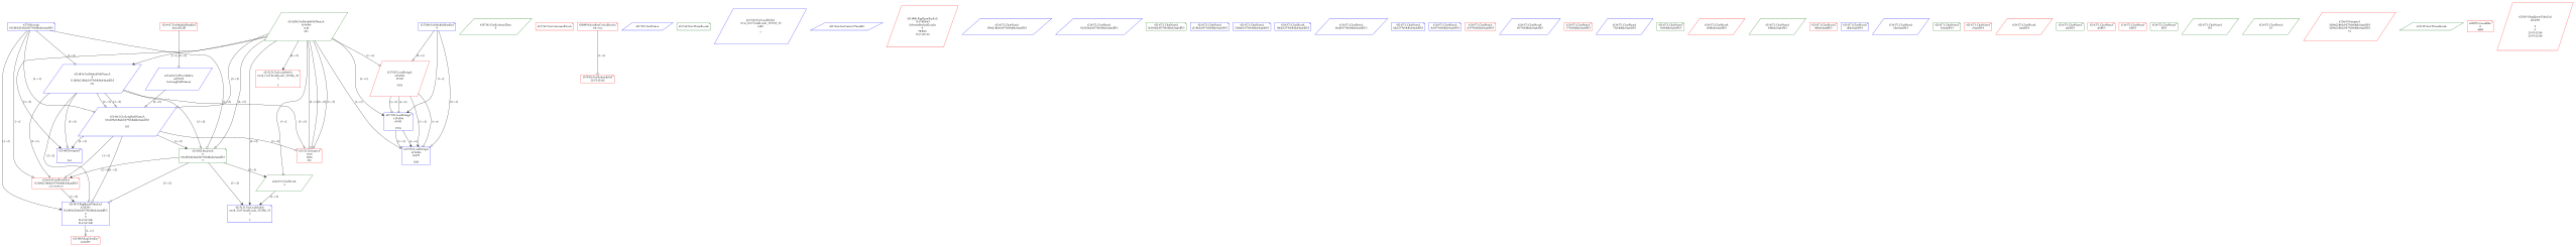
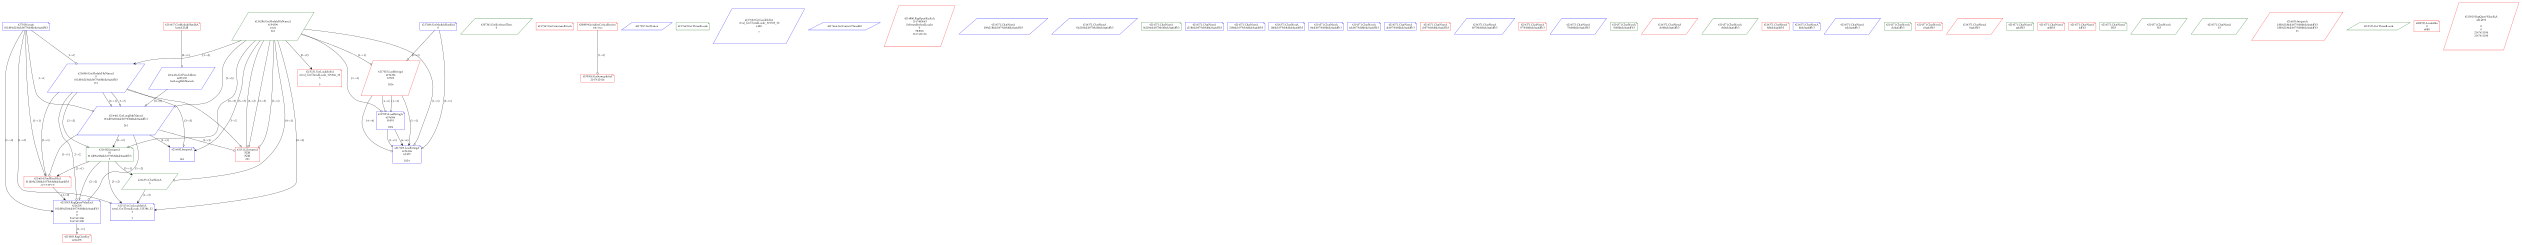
  digraph {
    fontname="EB Garamond"
    node [color=blue fontname="EB Garamond" shape=note]
    edge [arrowhead=odot fontname="EB Garamond"]
    n1 [label="4270136.main\n011d09a2186dcb079eb8d6dc0aa6dfb3"]
    n2 [label="4214856.GetModuleFileNameA\n0\n011d09a2186dcb079eb8d6dc0aa6dfb3\n261" shape=parallelogram]
    n3 [label="4214461.GetLongPathNameA\n011d09a2186dcb079eb8d6dc0aa6dfb3\n\n261" shape=parallelogram]
    n4 [color=darkgreen label="4214582.lstrcpynA\n01\n011d09a2186dcb079eb8d6dc0aa6dfb3\n3"]
    n5 [color=red label="4214654.FindFirstFileA\n011d09a2186dcb079eb8d6dc0aa6dfb3\n2147410478"]
    n6 [label="4215019.RegQueryValueExA\n4214291\n011d09a2186dcb079eb8d6dc0aa6dfb3\n0\n0\n2147411106\n2147411100"]
    n7 [color=red label="4215112.lstrcpynA\nPZM\nPZM\n261"]
    n8 [label="4214482.lstrcpynA\n\n\n261"]
    n9 [color=darkgreen label="4214371.CharNextA\n3" shape=parallelogram]
    n10 [label="4215131.GetLocaleInfoA\nretval_GetThreadLocale_525386_32\n3\n\n5"]
    n11 [color=red label="4215083.RegCloseKey\n4214291"]
    n12 [label="4217684.GetModuleHandleA\n0"]
    n13 [color=red label="4217025.LoadStringA\n4194304\n65502\n\n1024" shape=parallelogram]
    n14 [label="4217025.LoadStringA\n4194304\n65501\n\n1024"]
    n15 [label="4217025.LoadStringA\n4194304\n65499\n\n1024"]
    n16 [color=darkgreen label="4214286.GetModuleFileNameA\n4194304\nPZM\n261" shape=parallelogram]
    n17 [color=red label="4215131.GetLocaleInfoA\nretval_GetThreadLocale_525366_32\n3\n\n5"]
    n18 [color=darkgreen label="4207361.GetKeyboardType\n0" shape=parallelogram]
    n19 [color=red label="4217367.GetCommandLineA\n"]
    n20 [color=red label="4199106.GetStartupInfoA\n2147412416"]
    n21 [color=red label="4200894.InitializeCriticalSection\n4367812"]
    n22 [label="4217387.GetVersion\n" shape=parallelogram]
    n23 [color=darkgreen label="4217449.GetThreadLocale\n"]
    n24 [label="4217102.GetLocaleInfoA\nretval_GetThreadLocale_525335_32\n4100\n\n7" shape=parallelogram]
    n25 [label="4217464.GetCurrentThreadId\n" shape=parallelogram]
    n26 [color=red label="4214886.RegOpenKeyExA\n2147483649\nSoftware\Borland\Locales\n0\n983065\n2147411116" shape=parallelogram]
    n27 [color=red label="4214417.GetModuleHandleA\nkernel32.dll"]
    n28 [label="4214434.GetProcAddress\n6295592\nGetLongPathNameA" shape=parallelogram]
    n29 [label="4214371.CharNextA\nd09a2186dcb079eb8d6dc0aa6dfb3" shape=parallelogram]
    n30 [label="4214371.CharNextA\n09a2186dcb079eb8d6dc0aa6dfb3" shape=parallelogram]
    n31 [color=darkgreen label="4214371.CharNextA\n9a2186dcb079eb8d6dc0aa6dfb3"]
    n32 [label="4214371.CharNextA\na2186dcb079eb8d6dc0aa6dfb3"]
    n33 [label="4214371.CharNextA\n2186dcb079eb8d6dc0aa6dfb3"]
    n34 [label="4214371.CharNextA\n186dcb079eb8d6dc0aa6dfb3"]
-   n35 [label="4214371.CharNextA\n86dcb079eb8d6dc0aa6dfb3" shape=parallelogram]
+   n35 [label="4214371.CharNextA\n86dcb079eb8d6dc0aa6dfb3"]
    n36 [label="4214371.CharNextA\n6dcb079eb8d6dc0aa6dfb3"]
    n37 [label="4214371.CharNextA\ndcb079eb8d6dc0aa6dfb3"]
    n38 [color=red label="4214371.CharNextA\ncb079eb8d6dc0aa6dfb3"]
    n39 [label="4214371.CharNextA\nb079eb8d6dc0aa6dfb3" shape=parallelogram]
    n40 [color=red label="4214371.CharNextA\n079eb8d6dc0aa6dfb3"]
    n41 [label="4214371.CharNextA\n79eb8d6dc0aa6dfb3" shape=parallelogram]
    n42 [color=darkgreen label="4214371.CharNextA\n9eb8d6dc0aa6dfb3"]
    n43 [color=red label="4214371.CharNextA\neb8d6dc0aa6dfb3" shape=parallelogram]
    n44 [color=darkgreen label="4214371.CharNextA\nb8d6dc0aa6dfb3" shape=parallelogram]
    n45 [color=red label="4214371.CharNextA\n8d6dc0aa6dfb3"]
    n46 [label="4214371.CharNextA\nd6dc0aa6dfb3"]
    n47 [label="4214371.CharNextA\n6dc0aa6dfb3" shape=parallelogram]
    n48 [color=darkgreen label="4214371.CharNextA\ndc0aa6dfb3"]
    n49 [color=red label="4214371.CharNextA\nc0aa6dfb3"]
    n50 [color=red label="4214371.CharNextA\n0aa6dfb3" shape=parallelogram]
    n51 [color=darkgreen label="4214371.CharNextA\naa6dfb3"]
    n52 [color=red label="4214371.CharNextA\na6dfb3"]
    n53 [color=red label="4214371.CharNextA\n6dfb3"]
    n54 [color=darkgreen label="4214371.CharNextA\ndfb3"]
    n55 [color=darkgreen label="4214371.CharNextA\nfb3" shape=parallelogram]
    n56 [color=darkgreen label="4214371.CharNextA\nb3" shape=parallelogram]
    n57 [color=red label="4214635.lstrcpynA\n1d09a2186dcb079eb8d6dc0aa6dfb3\n1d09a2186dcb079eb8d6dc0aa6dfb3\n31" shape=parallelogram]
    n58 [color=darkgreen label="4215125.GetThreadLocale\n" shape=parallelogram]
    n59 [color=red label="4200955.LocalAlloc\n0\n4088"]
    n60 [color=red label="4215019.RegQueryValueExA\n4214291\n\n0\n0\n2147411106\n2147411100" shape=parallelogram]
    n1 -> n2 [label="(1-->2)"]
    n1 -> n3 [label="(1-->1)"]
-   n1 -> n4 [label="(1-->2)"]
+   n1 -> n10 [label="(1-->2)"]
    n1 -> n5 [arrowhead=onormal label="(1-->1)"]
    n1 -> n6 [arrowhead=vee label="(1-->2)"]
    n2 -> n3 [arrowhead=onormal label="(2-->1)"]
    n2 -> n3 [arrowhead=onormal label="(3-->3)"]
    n2 -> n4 [arrowhead=onormal label="(2-->2)"]
    n2 -> n5 [arrowhead=onormal label="(2-->1)"]
    n2 -> n6 [label="(2-->2)"]
    n2 -> n7 [arrowhead=onormal label="(3-->3)"]
    n2 -> n8 [arrowhead=onormal label="(3-->3)"]
    n3 -> n4 [arrowhead=vee label="(1-->2)"]
    n3 -> n5 [label="(1-->1)"]
    n3 -> n6 [label="(1-->2)"]
    n3 -> n7 [label="(3-->3)"]
    n3 -> n8 [arrowhead=vee label="(3-->3)"]
    n4 -> n5 [arrowhead=vee label="(2-->1)"]
    n4 -> n6 [arrowhead=onormal label="(2-->2)"]
    n4 -> n9 [arrowhead=vee label="(3-->1)"]
    n4 -> n10 [arrowhead=vee label="(3-->2)"]
    n5 -> n6 [arrowhead=vee label="(1-->2)"]
    n6 -> n11 [arrowhead=onormal label="(1-->1)"]
    n9 -> n10 [arrowhead=vee label="(1-->2)"]
    n12 -> n13 [arrowhead=onormal label="(0-->1)"]
-   n12 -> n14 [arrowhead=vee label="(0-->1)"]
    n12 -> n15 [arrowhead=onormal label="(0-->1)"]
    n13 -> n14 [label="(1-->1)"]
    n13 -> n14 [label="(4-->4)"]
    n13 -> n15 [arrowhead=vee label="(1-->1)"]
    n13 -> n15 [label="(4-->4)"]
    n14 -> n15 [label="(1-->1)"]
    n14 -> n15 [arrowhead=vee label="(4-->4)"]
    n16 -> n2 [arrowhead=vee label="(3-->3)"]
    n16 -> n3 [label="(3-->3)"]
    n16 -> n4 [arrowhead=onormal label="(0-->3)"]
    n16 -> n7 [label="(2-->1)"]
    n16 -> n7 [label="(2-->2)"]
    n16 -> n7 [arrowhead=onormal label="(3-->3)"]
    n16 -> n8 [arrowhead=vee label="(3-->3)"]
    n16 -> n9 [label="(0-->1)"]
    n16 -> n10 [arrowhead=vee label="(0-->2)"]
    n16 -> n13 [label="(1-->1)"]
-   n16 -> n14 [arrowhead=vee label="(1-->1)"]
+   n16 -> n14 [label="(1-->1)"]
    n16 -> n15 [arrowhead=onormal label="(1-->1)"]
    n16 -> n17 [arrowhead=vee label="(0-->2)"]
    n21 -> n20 [label="(0-->0)"]
    n27 -> n28 [label="(0-->1)"]
    n28 -> n3 [arrowhead=onormal label="(0-->0)"]
  }
